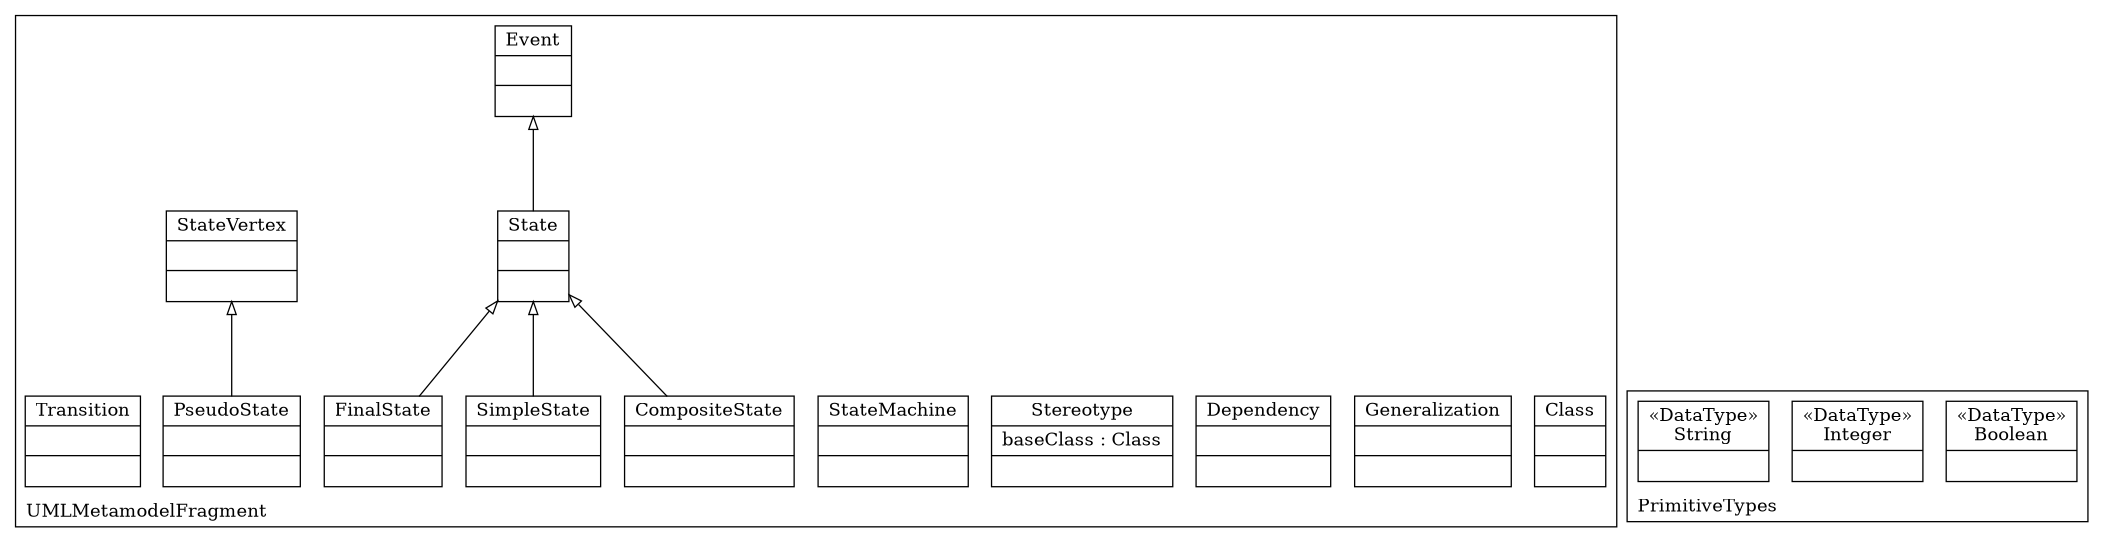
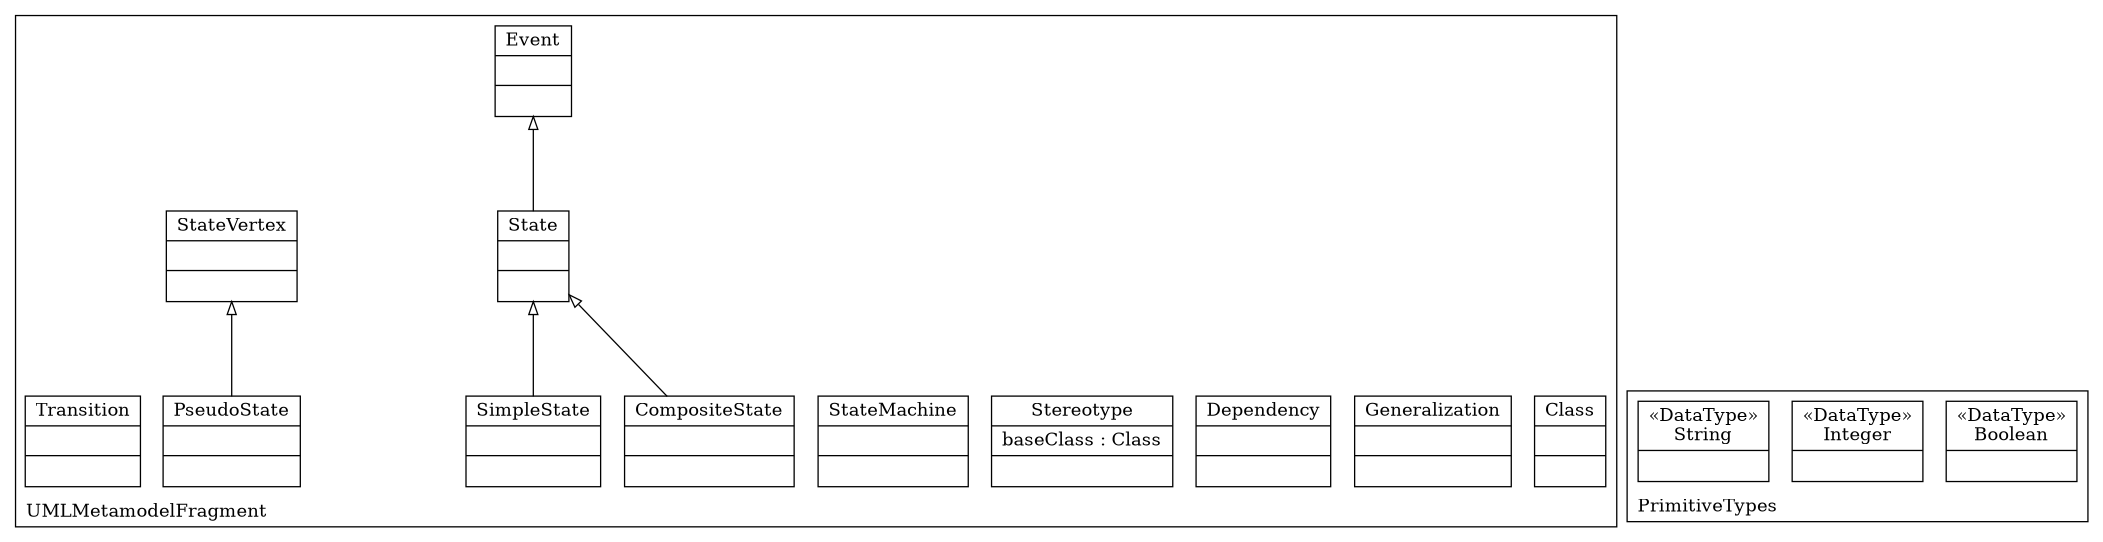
  digraph {
    compound=true
    labeljust=l
    labelloc=t
    nodeSep=0.75
    rankdir=BT
    node [shape=record]
    edge [arrowhead=onormal constraint=true group=State minlen=2]
    n1 [label="{Class| | }"]
    n2 [label="{Generalization| | }"]
    n3 [label="{Dependency| | }"]
    n4 [label="{Stereotype|baseClass : Class| }"]
    n5 [label="{StateMachine| | }"]
    n6 [label="{State| | }"]
    n7 [label="{StateVertex| | }"]
    n8 [label="{CompositeState| | }"]
    n9 [label="{SimpleState| | }"]
-   n10 [label="{FinalState| | }"]
    n11 [label="{PseudoState| | }"]
    n12 [label="{Transition| | }"]
    n13 [label="{Event| | }"]
    n14 [label="{&#171;DataType&#187;\nBoolean|}"]
    n15 [label="{&#171;DataType&#187;\nInteger|}"]
    n16 [label="{&#171;DataType&#187;\nString|}"]
    subgraph cluster_1 {
      color=black
      label=UMLMetamodelFragment
      n1
      n2
      n3
      n4
      n5
      n6
      n7
      n8
      n9
-     n10
      n11
      n12
      n13
    }
    subgraph cluster_2 {
      color=black
      label=PrimitiveTypes
      n14
      n15
      n16
    }
    n6 -> n13 [group=StateVertex]
    n8 -> n6
    n9 -> n6
-   n10 -> n6
    n11 -> n7 [group=StateVertex]
  }
